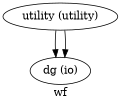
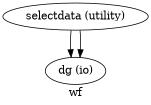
  digraph {
    label=wf
-   n1 [label="utility (utility)"]
+   n1 [label="selectdata (utility)"]
    n2 [label="dg (io)"]
    n1 -> n2
    n1 -> n2
  }
